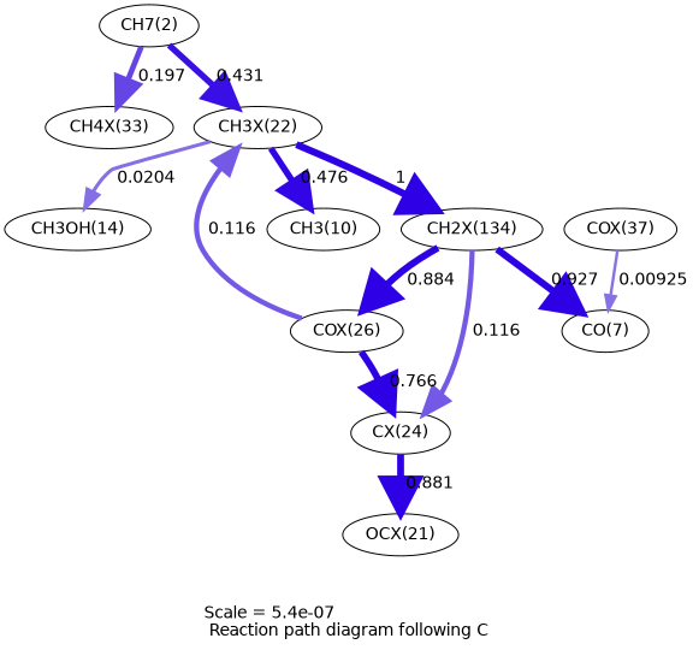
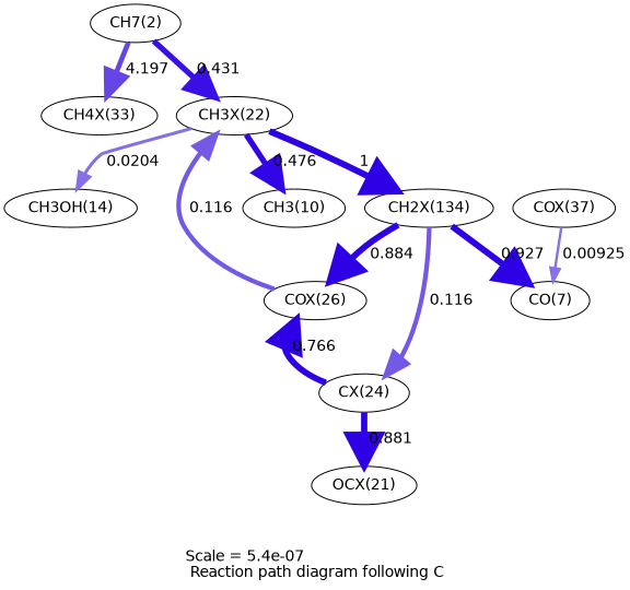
  digraph {
    fontname=Helvetica
    label="Scale = 5.4e-07\l Reaction path diagram following C"
    node [fontname=Helvetica]
    edge [arrowsize=2.95 color="0.7, 1.38, 0.9" fontname=Helvetica penwidth=4.37]
    n1 [label="CH7(2)"]
    n2 [label="CH4X(33)"]
    n3 [label="CH3X(22)"]
    n4 [label="CH3OH(14)"]
    n5 [label="CH2X(134)"]
    n6 [label="CH3(10)"]
    n7 [label="COX(26)"]
    n8 [label="CX(24)"]
    n9 [label="CO(7)"]
    n10 [label="OCX(21)"]
    n11 [label="COX(37)"]
-   n1 -> n2 [arrowsize=2.39 color="0.7, 0.697, 0.9" label=" 0.197" penwidth=4.77]
+   n1 -> n2 [arrowsize=2.39 color="0.7, 0.697, 0.9" label=" 4.197" penwidth=4.77]
    n1 -> n3 [arrowsize=2.68 color="0.7, 0.931, 0.9" label=" 0.431" penwidth=5.37]
    n3 -> n4 [arrowsize=1.53 color="0.7, 0.52, 0.9" label=" 0.0204" penwidth=3.06]
    n3 -> n5 [arrowsize=3 color="0.7, 1.5, 0.9" label=" 1" penwidth=6]
    n3 -> n6 [arrowsize=2.72 color="0.7, 0.976, 0.9" label=" 0.476" penwidth=5.44]
    n5 -> n7 [label=" 0.884" penwidth=5.91]
    n5 -> n8 [arrowsize=2.19 color="0.7, 0.616, 0.9" label=" 0.116"]
    n5 -> n9 [arrowsize=2.97 color="0.7, 1.43, 0.9" label=" 0.927" penwidth=5.94]
    n7 -> n3 [arrowsize=2.19 color="0.7, 0.616, 0.9" label=" 0.116"]
-   n7 -> n8 [arrowsize=2.9 color="0.7, 1.27, 0.9" label=" 0.766" penwidth=5.8]
+   n8 -> n7 [arrowsize=2.9 color="0.7, 1.27, 0.9" label=" 0.766" penwidth=5.8]
    n8 -> n10 [label=" 0.881" penwidth=5.9]
    n11 -> n9 [arrowsize=1.23 color="0.7, 0.509, 0.9" label=" 0.00925" penwidth=2.46]
  }
